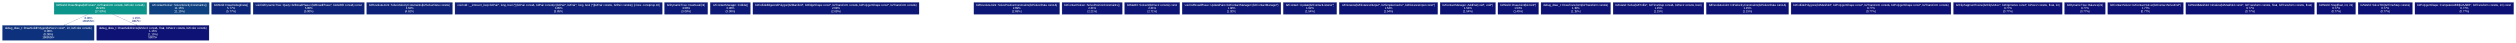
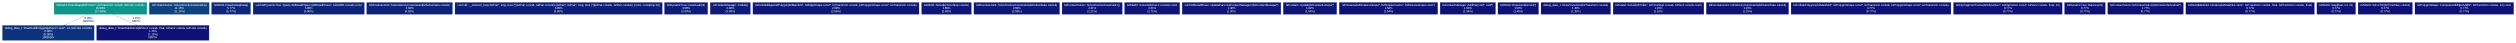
  digraph {
    fontname=Arial
    nodesep=0.125
    ranksep=0.25
    node [color="#0d1074" fontcolor="#ffffff" fontname=Arial fontsize=10.00 shape=box style=filled]
    edge [arrowsize=0.35 fontname=Arial fontsize=10.00 labeldistance=0.50 penwidth=0.50]
    n1 [color="#0c968b" height=0 label="b2World::DrawShape(b2Fixture*, b2Transform const&, b2Color const&)\n26.93%\n(17.69%)" width=0]
    n2 [color="#0d317d" height=0 label="debug_draw_t::DrawSolidPolygon(b2Vec2 const*, int, b2Color const&)\n8.08%\n(8.08%)\n1869550×" width=0]
    n3 [color="#0d1274" height=0 label="debug_draw_t::DrawSolidCircle(b2Vec2 const&, float, b2Vec2 const&, b2Color const&)\n1.15%\n(1.15%)\n59075×" width=0]
    n4 [color="#0d4181" height=0 label="b2ContactSolver::SolveVelocityConstraints()\n11.15%\n(11.15%)" width=0]
    n5 [color="#0d267a" height=0 label="b2World::DrawDebugData()\n5.77%\n(5.77%)" width=0]
    n6 [color="#0d2279" height=0 label="void b2DynamicTree::Query<b2BroadPhase>(b2BroadPhase*, b2AABB const&) const\n5.00%\n(5.00%)" width=0]
    n7 [color="#0d2179" height=0 label="b2RevoluteJoint::SolveVelocityConstraints(b2SolverData const&)\n4.62%\n(4.62%)" width=0]
    n8 [color="#0d1d78" height=0 label="void std::__introsort_loop<b2Pair*, long, bool (*)(b2Pair const&, b2Pair const&)>(b2Pair*, b2Pair*, long, bool (*)(b2Pair const&, b2Pair const&)) [clone .constprop.18]\n3.85%\n(3.85%)" width=0]
    n9 [color="#0d1a77" height=0 label="b2DynamicTree::InsertLeaf(int)\n3.08%\n(3.08%)" width=0]
    n10 [color="#0d1a77" height=0 label="b2ContactManager::Collide()\n3.08%\n(3.08%)" width=0]
    n11 [color="#0d1876" height=0 label="b2CollideEdgeAndPolygon(b2Manifold*, b2EdgeShape const*, b2Transform const&, b2PolygonShape const*, b2Transform const&)\n2.69%\n(2.69%)" width=0]
+   n12 [color="#0d1876" height=0 label="b2World::Solve(b2TimeStep const&)\n2.69%\n(2.69%)" width=0]
    n13 [color="#0d1876" height=0 label="b2RevoluteJoint::SolvePositionConstraints(b2SolverData const&)\n2.69%\n(2.69%)" width=0]
    n14 [color="#0d1676" height=0 label="b2ContactSolver::SolvePositionConstraints()\n2.31%\n(2.21%)" width=0]
    n15 [color="#0d1676" height=0 label="b2Mat33::Solve22(b2Vec2 const&) const\n2.31%\n(2.71%)" width=0]
    n16 [color="#0d1575" height=0 label="void b2BroadPhase::UpdatePairs<b2ContactManager>(b2ContactManager*)\n1.92%\n(1.92%)" width=0]
    n17 [color="#0d1575" height=0 label="b2Contact::Update(b2ContactListener*)\n1.92%\n(1.54%)" width=0]
    n18 [color="#0d1375" height=0 label="b2Distance(b2DistanceOutput*, b2SimplexCache*, b2DistanceInput const*)\n1.54%\n(1.54%)" width=0]
    n19 [color="#0d1375" height=0 label="b2ContactManager::AddPair(void*, void*)\n1.54%\n(1.54%)" width=0]
    n20 [color="#0d1375" height=0 label="b2World::DrawJoint(b2Joint*)\n1.53%\n(1.45%)" width=0]
    n21 [color="#0d1274" height=0 label="debug_draw_t::DrawTransform(b2Transform const&)\n1.15%\n(1.15%)" width=0]
    n22 [color="#0d1274" height=0 label="b2Island::Solve(b2Profile*, b2TimeStep const&, b2Vec2 const&, bool)\n1.15%\n(1.15%)" width=0]
    n23 [color="#0d1274" height=0 label="b2RevoluteJoint::InitVelocityConstraints(b2SolverData const&)\n1.15%\n(1.15%)" width=0]
    n24 [height=0 label="b2CollidePolygons(b2Manifold*, b2PolygonShape const*, b2Transform const&, b2PolygonShape const*, b2Transform const&)\n0.77%\n(0.77%)" width=0]
    n25 [height=0 label="b2ClipSegmentToLine(b2ClipVertex*, b2ClipVertex const*, b2Vec2 const&, float, int)\n0.77%\n(0.77%)" width=0]
    n26 [height=0 label="b2DynamicTree::Balance(int)\n0.77%\n(0.77%)" width=0]
    n27 [height=0 label="b2ContactSolver::b2ContactSolver(b2ContactSolverDef*)\n0.77%\n(0.77%)" width=0]
    n28 [height=0 label="b2WorldManifold::Initialize(b2Manifold const*, b2Transform const&, float, b2Transform const&, float)\n0.77%\n(0.77%)" width=0]
    n29 [height=0 label="b2World::Step(float, int, int)\n0.77%\n(0.77%)" width=0]
    n30 [height=0 label="b2World::SolveTOI(b2TimeStep const&)\n0.77%\n(0.77%)" width=0]
    n31 [height=0 label="b2PolygonShape::ComputeAABB(b2AABB*, b2Transform const&, int) const\n0.77%\n(0.77%)" width=0]
    n1 -> n2 [color="#0d317d" fontcolor="#0d317d" label="8.08%\n1869550×"]
    n1 -> n3 [color="#0d1274" fontcolor="#0d1274" label="1.15%\n59075×"]
  }
